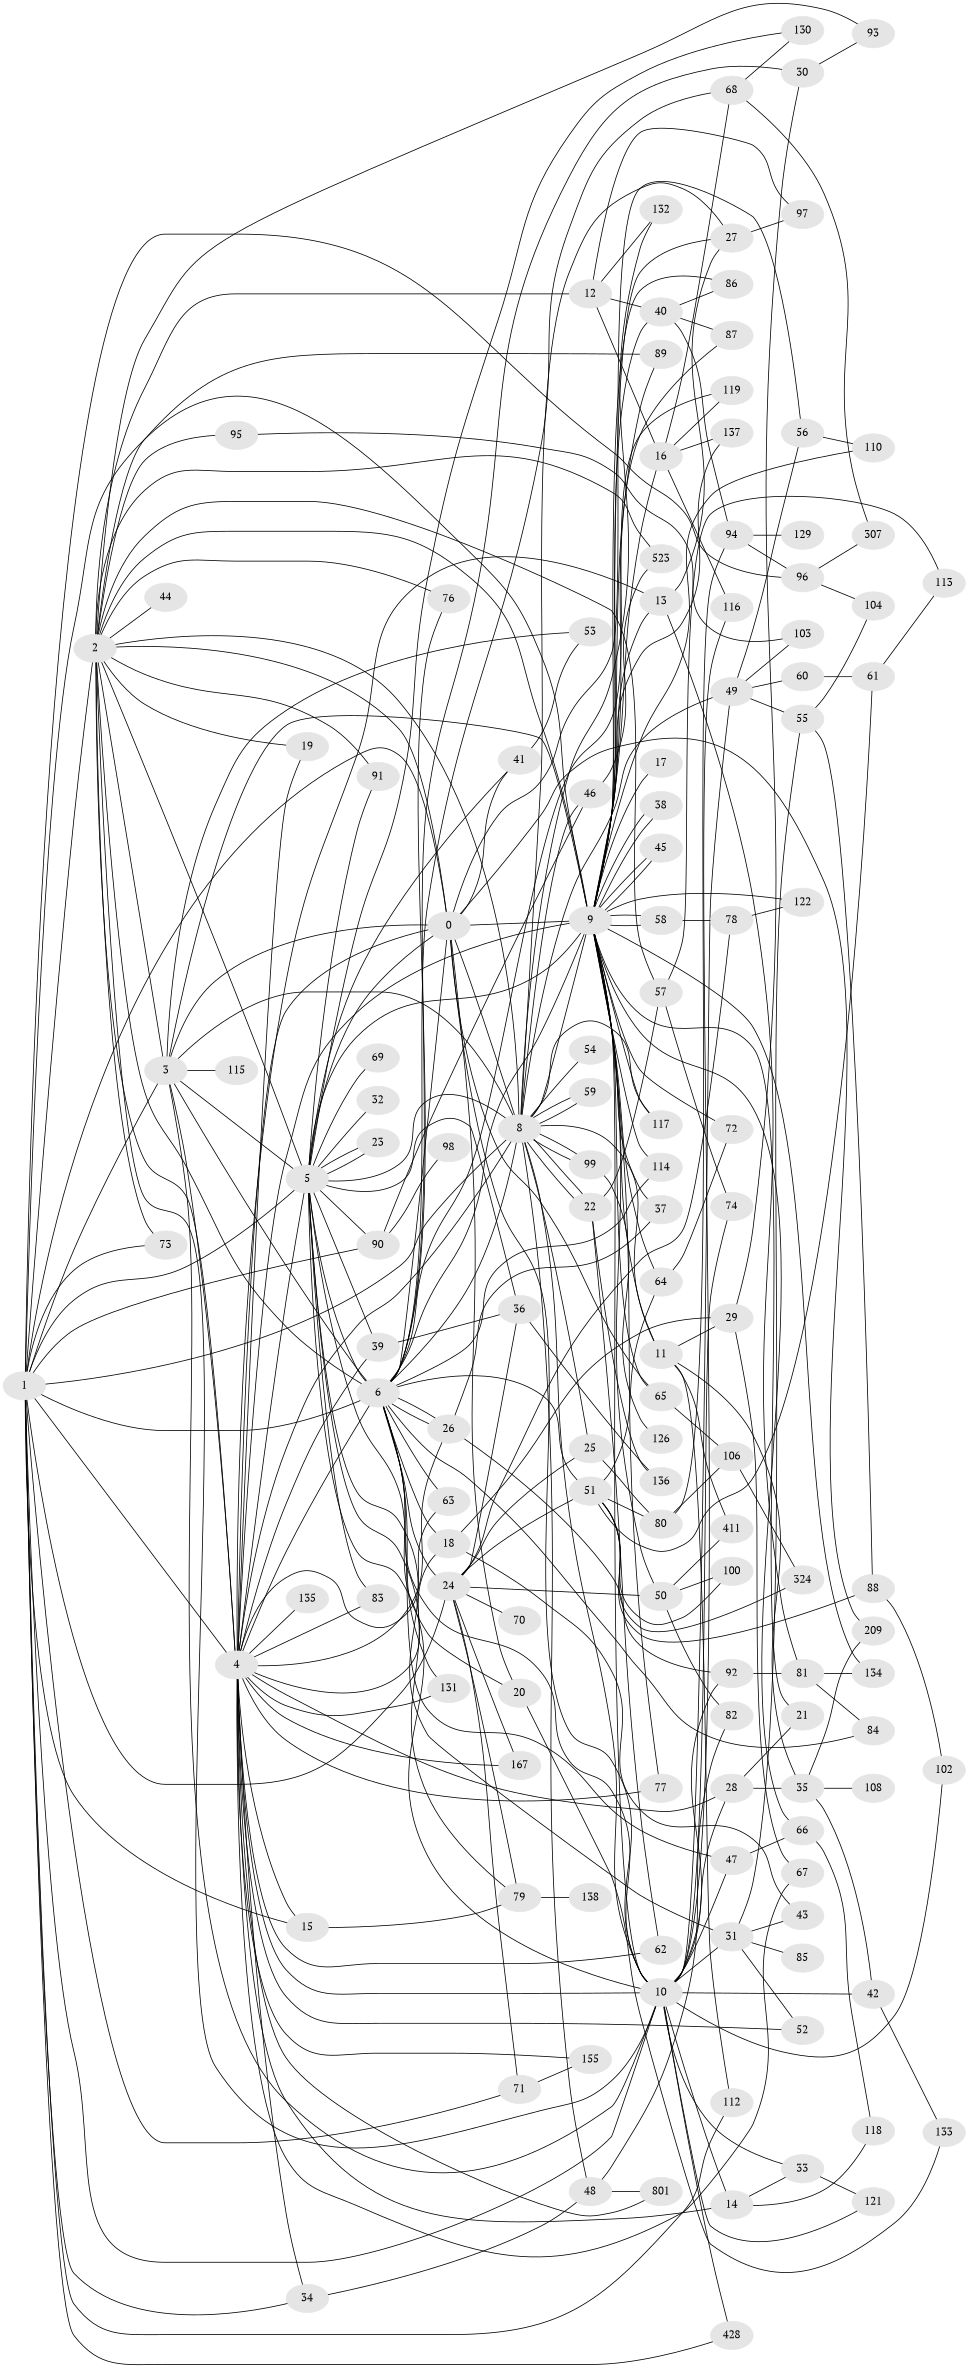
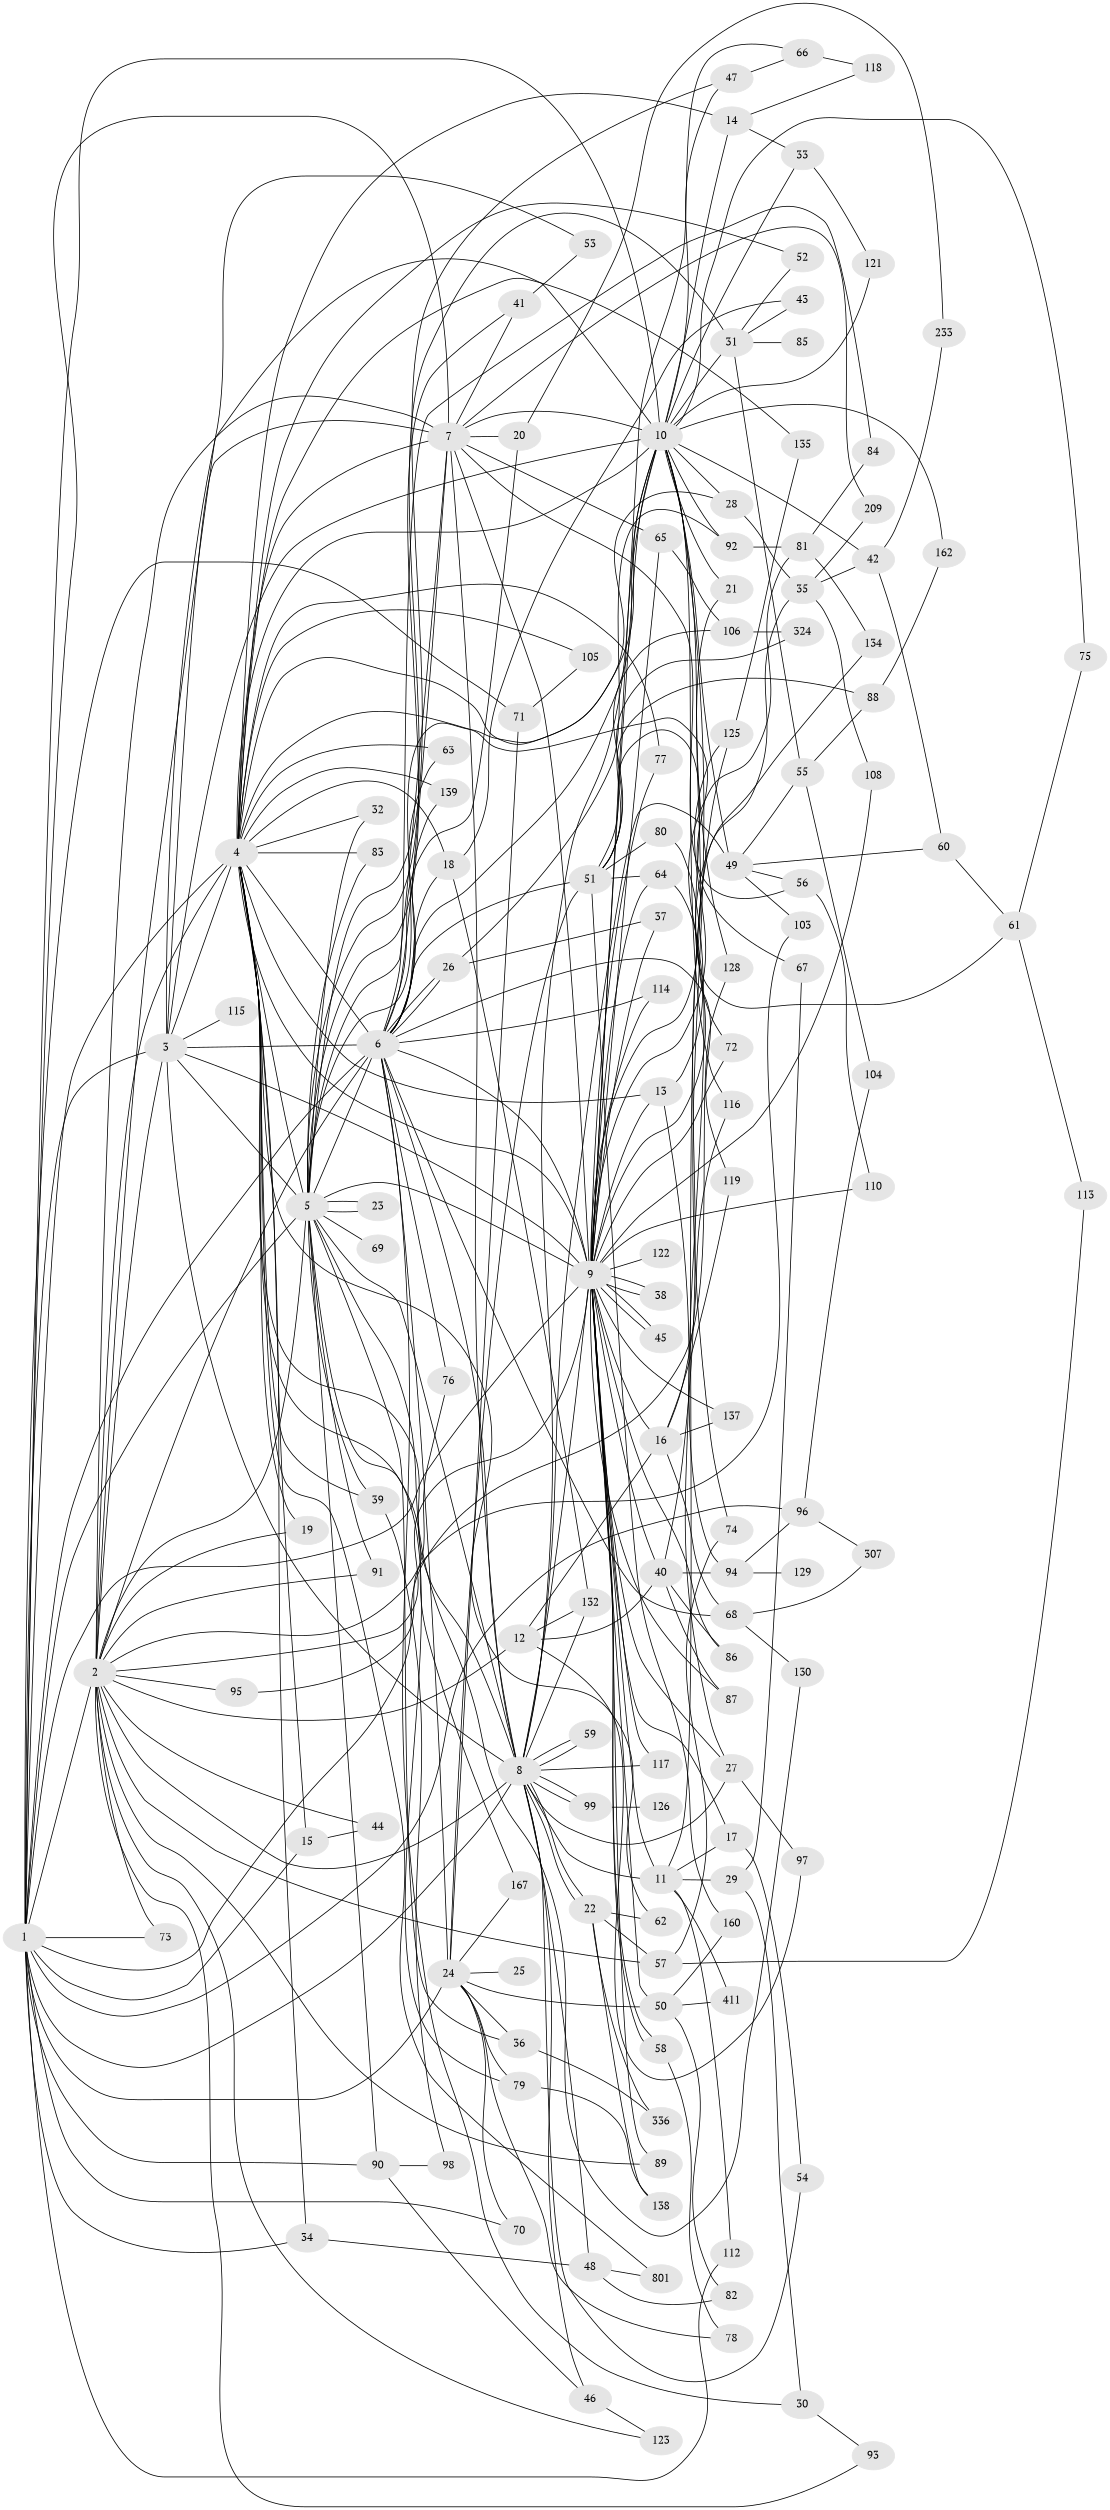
  graph {
    fontname="PT Serif"
    rankdir=LR
    node [color=gray90 fontname="PT Serif" style=filled]
    edge [fontname="PT Serif"]
    1
    2
    3
    4
    5
    6
-   7 [label=0]
+   7
    8
    9
    10
    15
    24
    34
    70
    71
    73
    90
    96
    112
-   128 [label=428]
+   128
    12
    19
    44
    57
    76
    89
    91
    93
    95
-   123 [label=523]
+   123
    53
    115
    13
    14
    18
    28
    32
    39
    52
    62
    63
    67
    77
    83
    n45 [label=801]
-   105 [label=155]
+   105
    n47 [label=167]
-   131
+   131 [label=139]
    135
    23
    31
    36
    41
    47
    69
    79
    130
    20
    26
    30
    51
    68
    84
    114
    119
    56
    65
    n68 [label=209]
    46
    11
    22
    25
    27
    48
    49
    54
    59
    99
    117
    132
    16
    17
    21
    37
    38
    40
    45
    50
    58
    64
    66
    72
    86
    87
    108
    110
    122
+   125
    134
    137
    33
    42
    74
+   75
    92
-   102
+   102 [label=162]
    116
    121
    78
    98
    104
    n112 [label=307]
    97
    113
    103
    81
    118
    29
    43
    35
    55
    85
-   136
+   136 [label=336]
    138
-   133
+   133 [label=233]
    80
-   100
+   100 [label=160]
    61
    88
    106
    n131 [label=324]
    n132 [label=411]
    82
    60
    126
    94
    129
    1 -- 2
    1 -- 3
    1 -- 4
    1 -- 5
    1 -- 6
    1 -- 7
    1 -- 8
    1 -- 9
    1 -- 10
    1 -- 15
    1 -- 24
    1 -- 34
+   1 -- 70
    1 -- 71
    1 -- 73
    1 -- 90
    1 -- 96
    1 -- 112
    1 -- 128
    2 -- 3
    2 -- 4
    2 -- 5
    2 -- 6
    2 -- 7
    2 -- 8
    2 -- 9
    2 -- 10
    2 -- 73
    2 -- 12
    2 -- 19
    2 -- 44
    2 -- 57
    2 -- 76
    2 -- 89
    2 -- 91
    2 -- 93
    2 -- 95
    2 -- 123
    3 -- 4
    3 -- 5
    3 -- 6
    3 -- 7
    3 -- 8
    3 -- 9
    3 -- 10
    3 -- 53
    3 -- 115
    4 -- 5
    4 -- 6
    4 -- 7
    4 -- 8
    4 -- 9
    4 -- 10
    4 -- 15
    4 -- 34
    4 -- 19
    4 -- 13
    4 -- 14
    4 -- 18
    4 -- 28
-   4 -- 26
+   4 -- 32
    4 -- 39
    4 -- 52
    4 -- 62
    4 -- 63
    4 -- 67
    4 -- 77
    4 -- 83
    4 -- n45
    4 -- 105
    4 -- n47
    4 -- 131
    4 -- 135
    5 -- 6
    5 -- 7
    5 -- 8
    5 -- 9
    5 -- 10
    5 -- 90
    5 -- 91
    5 -- 32
    5 -- 39
    5 -- 83
    5 -- 23
    5 -- 23
    5 -- 31
    5 -- 36
    5 -- 41
    5 -- 47
    5 -- 69
    5 -- 79
    5 -- 130
    6 -- 7
    6 -- 8
    6 -- 9
    6 -- 10
    6 -- 24
    6 -- 76
    6 -- 18
    6 -- 63
    6 -- 131
    6 -- 20
    6 -- 26
    6 -- 26
    6 -- 30
    6 -- 51
    6 -- 68
    6 -- 84
    6 -- 114
    6 -- 119
    7 -- 8
    7 -- 9
    7 -- 10
    7 -- 41
    7 -- 20
    7 -- 56
    7 -- 65
    7 -- n68
    8 -- 9
    8 -- 10
    8 -- 46
    8 -- 11
    8 -- 22
    8 -- 22
-   8 -- 25
    8 -- 27
    8 -- 48
    8 -- 49
    8 -- 54
    8 -- 59
    8 -- 59
    8 -- 99
    8 -- 99
    8 -- 117
    8 -- 132
    9 -- 10
    9 -- 89
    9 -- 13
    9 -- 77
    9 -- 114
    9 -- 65
    9 -- 11
    9 -- 27
    9 -- 117
    9 -- 16
    9 -- 17
    9 -- 21
    9 -- 37
    9 -- 38
    9 -- 38
    9 -- 40
    9 -- 45
    9 -- 45
    9 -- 50
    9 -- 58
    9 -- 58
    9 -- 64
    9 -- 66
    9 -- 72
    9 -- 86
    9 -- 87
+   9 -- 108
    9 -- 110
    9 -- 122
+   9 -- 125
    9 -- 134
    9 -- 137
    10 -- 128
    10 -- 14
    10 -- 28
    10 -- 31
    10 -- 47
    10 -- 49
-   28 -- 21
+   10 -- 21
    10 -- 33
    10 -- 42
    10 -- 74
+   10 -- 75
    10 -- 92
    10 -- 102
    10 -- 116
    10 -- 121
-   15 -- 79
+   15 -- 44
    24 -- 70
    24 -- 71
    24 -- n47
    24 -- 36
    24 -- 79
    24 -- 51
    24 -- 25
    24 -- 50
    24 -- 78
    34 -- 48
    71 -- 105
    90 -- 46
    90 -- 98
    96 -- 104
    96 -- n112
    12 -- 132
    12 -- 16
    12 -- 40
    12 -- 97
    57 -- 74
    57 -- 113
    95 -- 103
    13 -- 27
    13 -- 81
    14 -- 33
    14 -- 118
-   18 -- 29
+   18 -- 132
    18 -- 43
    28 -- 35
-   39 -- 36
+   39 -- 98
    31 -- 52
    31 -- 43
    31 -- 55
    31 -- 85
    36 -- 136
    41 -- 53
    47 -- 66
    79 -- 138
    20 -- 133
    26 -- 37
    26 -- 92
    30 -- 93
    51 -- 64
    51 -- 80
    51 -- 100
    51 -- 61
    51 -- 88
-   80 -- 106
+   51 -- 106
    51 -- n131
    68 -- 130
    68 -- n112
    56 -- 110
    65 -- 106
    46 -- 123
    11 -- 112
+   11 -- 17
    11 -- 29
    11 -- 35
    11 -- n132
    22 -- 57
    22 -- 62
    22 -- 136
-   25 -- 80
+   22 -- 138
    27 -- 97
    48 -- n45
    48 -- 82
    49 -- 56
    49 -- 103
    49 -- 55
    49 -- 60
    99 -- 126
    16 -- 68
    16 -- 119
    16 -- 137
    16 -- 116
+   17 -- 54
    40 -- 86
    40 -- 87
+   40 -- 125
    40 -- 94
    50 -- 100
    50 -- n132
    50 -- 82
    58 -- 78
    64 -- 72
    66 -- 118
+   125 -- 135
    33 -- 121
    42 -- 133
+   42 -- 60
    92 -- 81
-   78 -- 122
    81 -- 84
    81 -- 134
    29 -- 67
    29 -- 30
    35 -- n68
    35 -- 108
    35 -- 42
    55 -- 104
    55 -- 88
    80 -- 94
+   61 -- 75
    61 -- 113
    88 -- 102
    106 -- n131
    60 -- 61
    94 -- 96
    94 -- 129
  }
